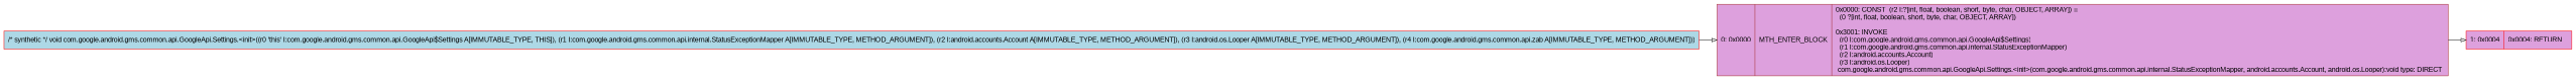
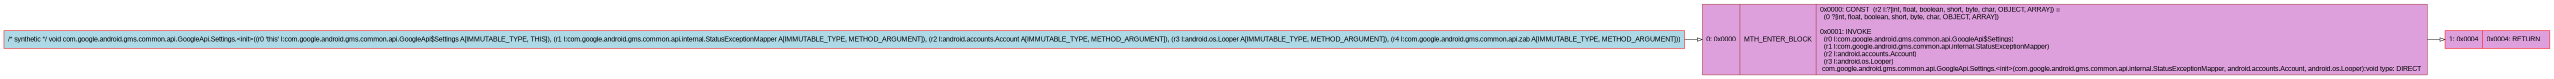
  digraph {
    rankdir=LR
    fontname="Liberation Sans"
    node [shape=record style=filled fillcolor=plum color=red fontname="Liberation Sans"]
    edge [arrowhead=onormal fontname="Liberation Sans"]
-   n1 [label="{0\:\ 0x0000|MTH_ENTER_BLOCK\l|0x0000: CONST  (r2 I:?[int, float, boolean, short, byte, char, OBJECT, ARRAY]) = \l  (0 ?[int, float, boolean, short, byte, char, OBJECT, ARRAY])\l \l0x3001: INVOKE  \l  (r0 I:com.google.android.gms.common.api.GoogleApi$Settings)\l  (r1 I:com.google.android.gms.common.api.internal.StatusExceptionMapper)\l  (r2 I:android.accounts.Account)\l  (r3 I:android.os.Looper)\l com.google.android.gms.common.api.GoogleApi.Settings.\<init\>(com.google.android.gms.common.api.internal.StatusExceptionMapper, android.accounts.Account, android.os.Looper):void type: DIRECT \l}" color=brown]
+   n1 [label="{0\:\ 0x0000|MTH_ENTER_BLOCK\l|0x0000: CONST  (r2 I:?[int, float, boolean, short, byte, char, OBJECT, ARRAY]) = \l  (0 ?[int, float, boolean, short, byte, char, OBJECT, ARRAY])\l \l0x0001: INVOKE  \l  (r0 I:com.google.android.gms.common.api.GoogleApi$Settings)\l  (r1 I:com.google.android.gms.common.api.internal.StatusExceptionMapper)\l  (r2 I:android.accounts.Account)\l  (r3 I:android.os.Looper)\l com.google.android.gms.common.api.GoogleApi.Settings.\<init\>(com.google.android.gms.common.api.internal.StatusExceptionMapper, android.accounts.Account, android.os.Looper):void type: DIRECT \l}" color=brown]
    n2 [label="{1\:\ 0x0004|0x0004: RETURN   \l}"]
    n3 [label="{\/* synthetic *\/ void com.google.android.gms.common.api.GoogleApi.Settings.\<init\>((r0 'this' I:com.google.android.gms.common.api.GoogleApi$Settings A[IMMUTABLE_TYPE, THIS]), (r1 I:com.google.android.gms.common.api.internal.StatusExceptionMapper A[IMMUTABLE_TYPE, METHOD_ARGUMENT]), (r2 I:android.accounts.Account A[IMMUTABLE_TYPE, METHOD_ARGUMENT]), (r3 I:android.os.Looper A[IMMUTABLE_TYPE, METHOD_ARGUMENT]), (r4 I:com.google.android.gms.common.api.zab A[IMMUTABLE_TYPE, METHOD_ARGUMENT])) }" fillcolor=lightblue]
    n1 -> n2
    n3 -> n1
  }
